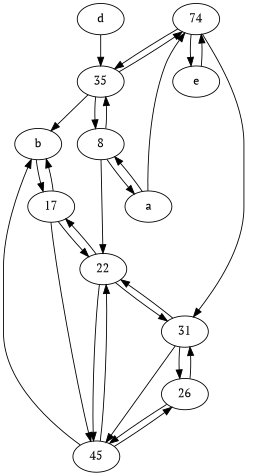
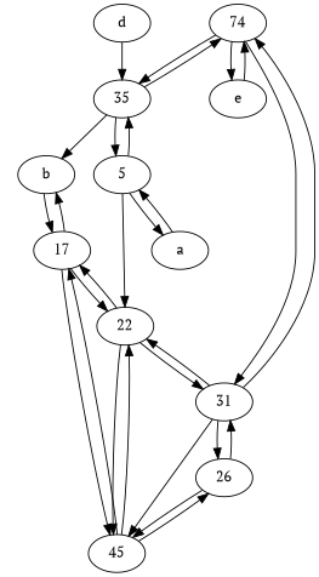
  digraph {
    fontname="PT Serif"
    node [fontname="PT Serif"]
    edge [fontname="PT Serif"]
    n1 [label=74]
    e
    35
    n4 [label=31]
-   8
+   8 [label=5]
    b
    45
    22
    26
    17
    a
    d
    n1 -> e
    n1 -> 35
    n1 -> n4
    e -> n1
    35 -> n1
    35 -> 8
    35 -> b
-   a -> n1
+   n4 -> n1
    n4 -> 45
    n4 -> 22
    n4 -> 26
    8 -> 35
    8 -> 22
    8 -> a
    b -> 17
    45 -> 22
    45 -> 26
-   45 -> b
+   45 -> 17
    22 -> n4
    22 -> 45
    22 -> 17
    26 -> n4
    26 -> 45
    17 -> b
    17 -> 45
    17 -> 22
    a -> 8
    d -> 35
  }
